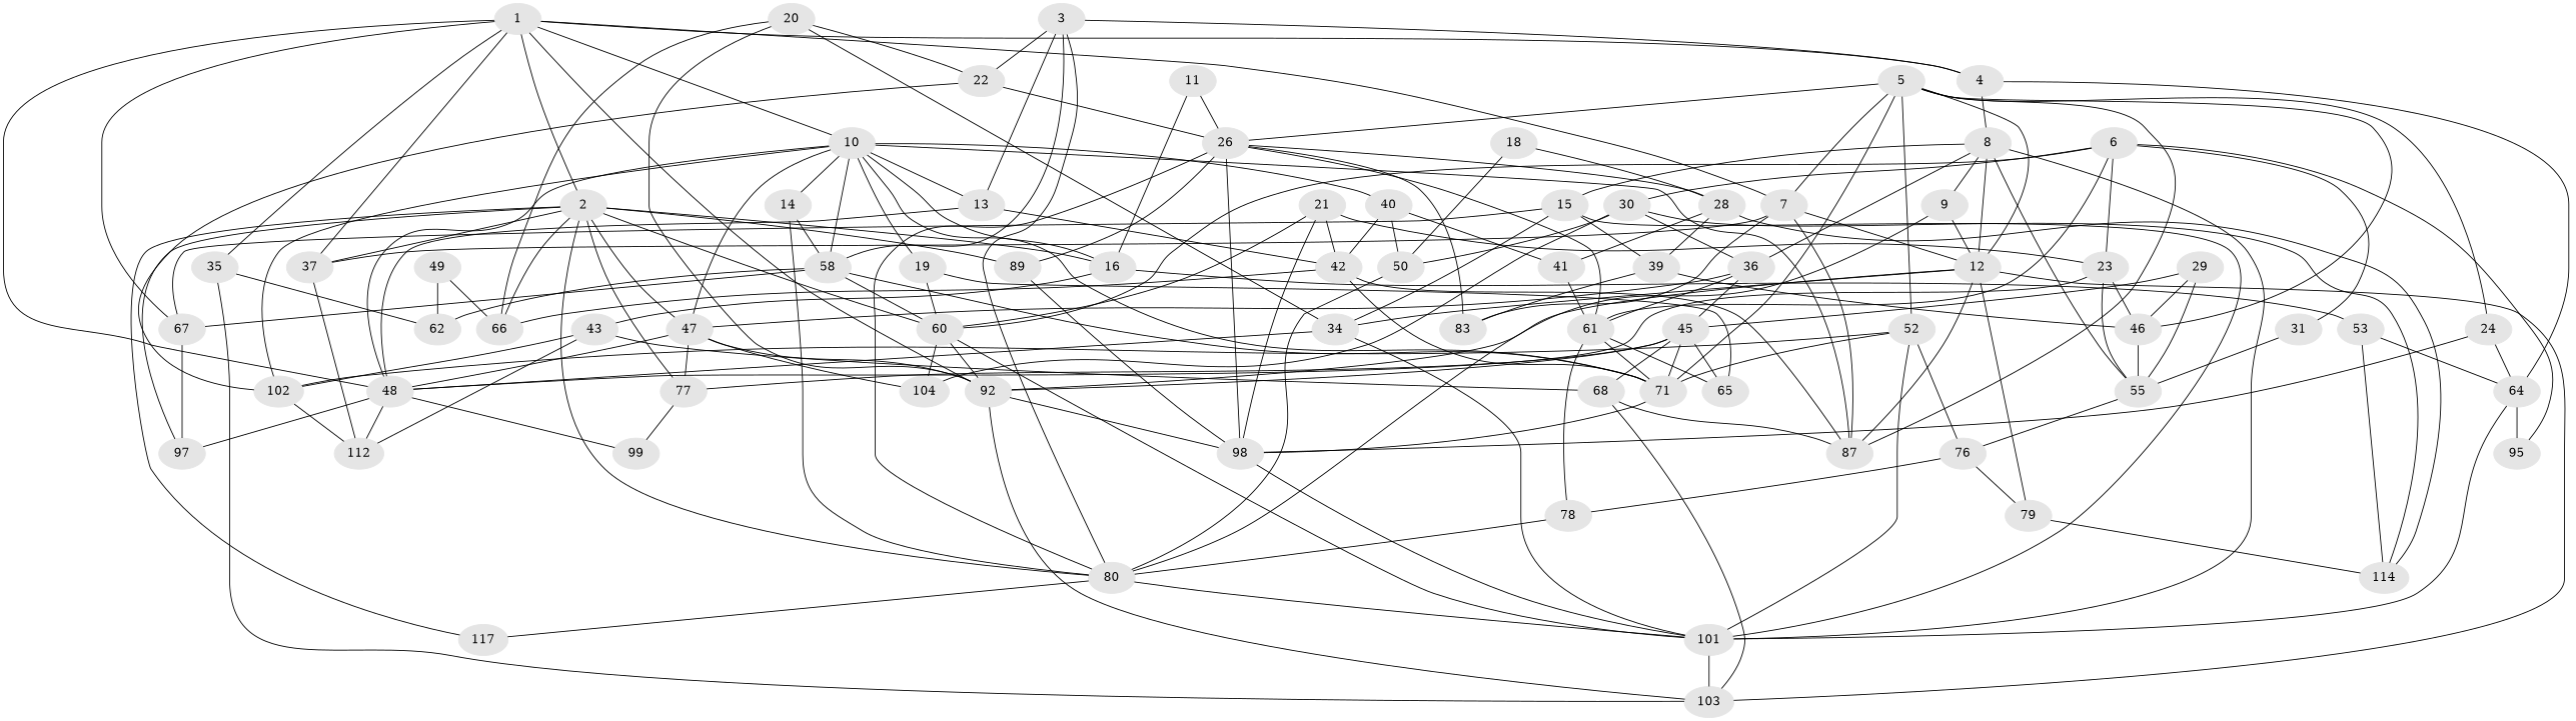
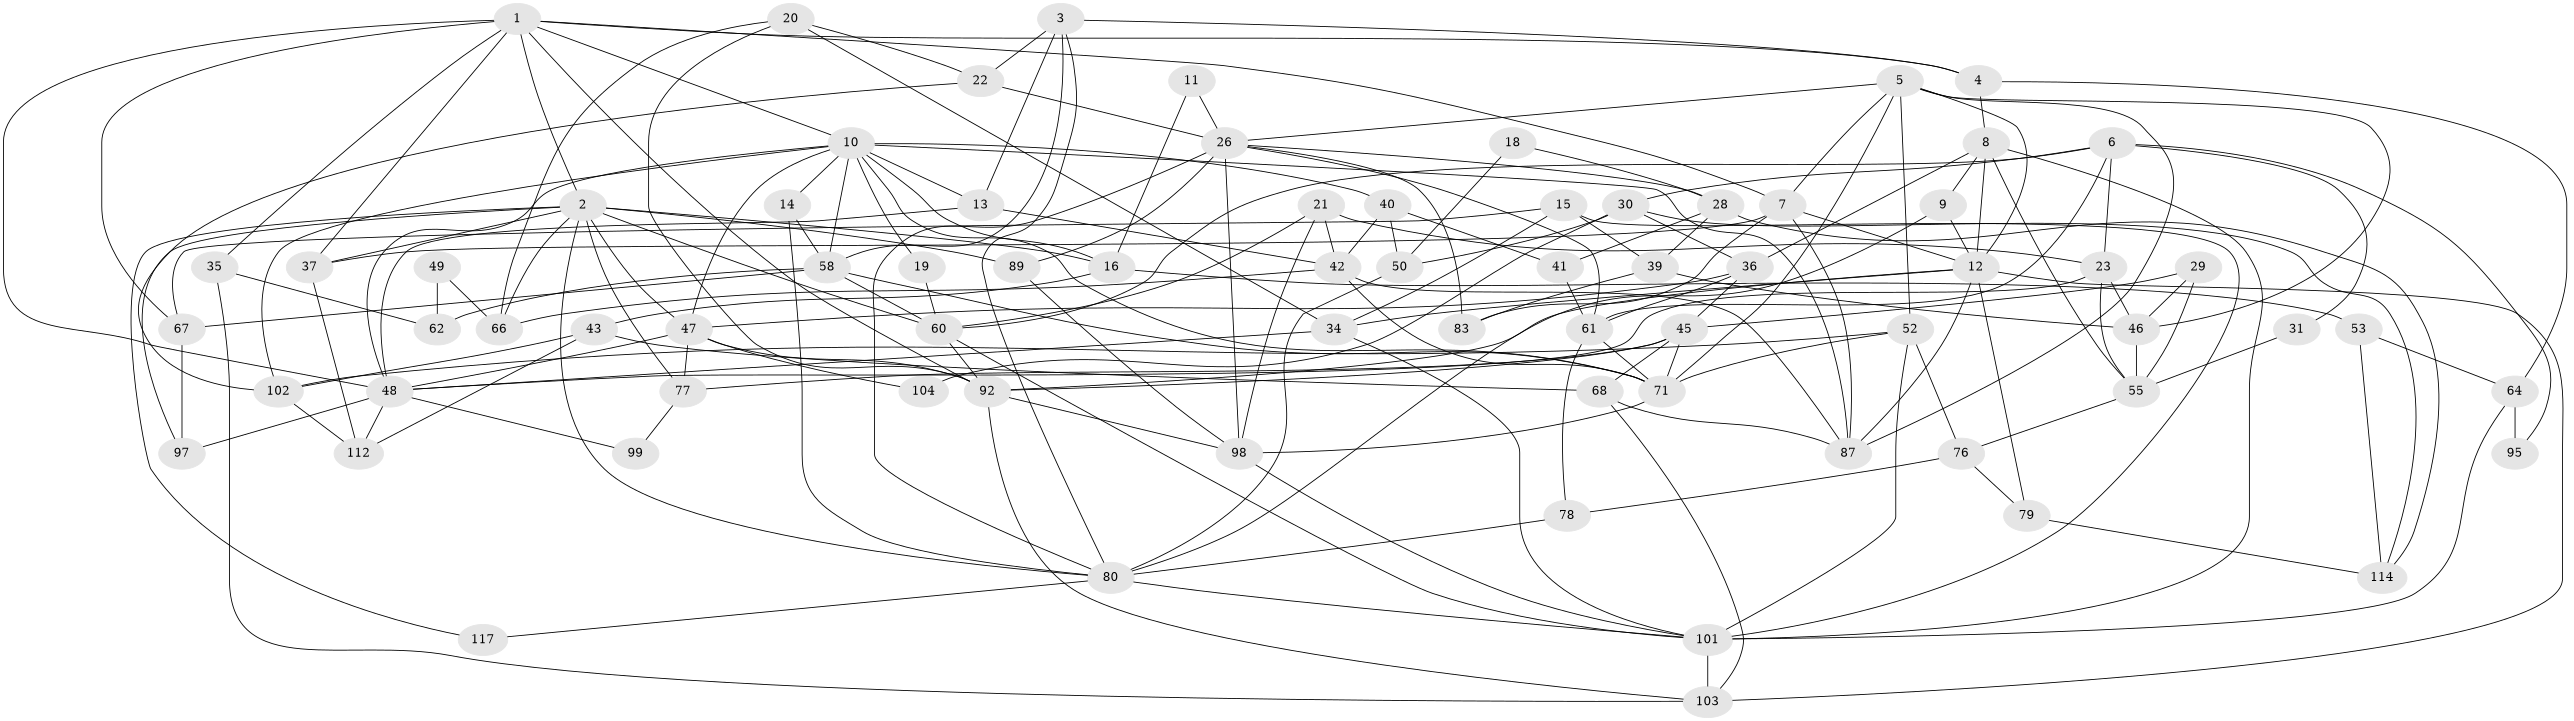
  graph {
    node [color=gray90 style=filled]
    1 [super="+70"]
    2 [super="+32"]
    4 [super="+82"]
    7 [super="+51"]
    10 [super="+27"]
    35
    37 [super="+75"]
    48 [super="+54"]
    67 [super="+100"]
    92 [super="+120"]
    16 [super="+44"]
    47 [super="+109"]
    60 [super="+88"]
    66
    77
    80 [super="+110"]
    89
    97
    117
    8 [super="+69"]
    64
    12 [super="+33"]
    87 [super="+96"]
    83
    13 [super="+119"]
    58 [super="+93"]
    71 [super="+85"]
    14
    19
    40 [super="+57"]
    102
    103 [super="+115"]
    62
    112
    99
    98 [super="+116"]
    43 [super="+81"]
    53
    104
    101 [super="+113"]
    3 [super="+25"]
    22 [super="+72"]
    42 [super="+106"]
    26 [super="+91"]
    9 [super="+17"]
    15 [super="+111"]
    36 [super="+73"]
    55 [super="+84"]
    95
    5 [super="+108"]
-   24
    46 [super="+94"]
    52 [super="+107"]
    34 [super="+86"]
    79
    61 [super="+90"]
    28 [super="+74"]
    76
    6 [super="+105"]
    23 [super="+56"]
    30 [super="+38"]
    31
    50
    114
-   65
    78
    39
    45 [super="+118"]
    41
    11
    68
    18
    20
    21 [super="+59"]
    29
    49
    1 -- 2
    1 -- 4
    1 -- 7
    1 -- 10
    1 -- 35
    1 -- 37
    1 -- 48
    1 -- 67
    1 -- 92
    2 -- 37
    2 -- 16
    2 -- 47
    2 -- 60
    2 -- 66
    2 -- 77
    2 -- 80
    2 -- 89
    2 -- 97
    2 -- 117
    4 -- 8
    4 -- 64
    7 -- 37
    7 -- 12
    7 -- 87
    7 -- 83
    10 -- 48
    10 -- 16
    10 -- 47
    10 -- 87
    10 -- 13
    10 -- 58
    10 -- 71
    10 -- 14
    10 -- 19
    10 -- 40
    10 -- 102
    35 -- 103
    35 -- 62
    37 -- 112
    48 -- 97
    48 -- 112
    48 -- 99
    67 -- 97
    92 -- 103
    92 -- 98
    16 -- 43
    16 -- 53
    47 -- 48
    47 -- 92
    47 -- 77
    47 -- 104
    60 -- 92
-   60 -- 104
    60 -- 101
    77 -- 99
    80 -- 117
    80 -- 101 [weight=2]
    89 -- 98
    8 -- 12
    8 -- 101 [weight=2]
    8 -- 9
-   8 -- 15
    8 -- 36
    8 -- 55
    64 -- 101
    64 -- 95
    12 -- 92
    12 -- 87
    12 -- 103
    12 -- 34
    12 -- 79
    13 -- 48
    13 -- 42
    58 -- 67
    58 -- 60
    58 -- 71
    58 -- 62
    71 -- 98
    14 -- 80
    14 -- 58
    19 -- 60
-   19 -- 65
    40 -- 42
    40 -- 50
    40 -- 41
    102 -- 112
    98 -- 101
    43 -- 102
    43 -- 112
    43 -- 68
    53 -- 64
    53 -- 114
    101 -- 103
    3 -- 4
    3 -- 80
    3 -- 13
    3 -- 58
    3 -- 22
    22 -- 102
    22 -- 26
    42 -- 66
    42 -- 87
    42 -- 71
    26 -- 80
    26 -- 89
    26 -- 83
    26 -- 98
    26 -- 61
    26 -- 28
    9 -- 80
    9 -- 12
    15 -- 67
    15 -- 101
    15 -- 34
    15 -- 39
    36 -- 47
    36 -- 61
    36 -- 45
    55 -- 76
    5 -- 7
    5 -- 12
    5 -- 87
    5 -- 71
    5 -- 26
-   5 -- 24
    5 -- 46
    5 -- 52
-   24 -- 64
-   24 -- 98
    46 -- 55
    52 -- 71
    52 -- 102
    52 -- 101
    52 -- 76
    34 -- 48
    34 -- 101
    79 -- 114
    61 -- 71
-   61 -- 65
    61 -- 78
    28 -- 114
    28 -- 39
    28 -- 41
    76 -- 79
    76 -- 78
    6 -- 60
    6 -- 95
    6 -- 61
    6 -- 23
    6 -- 30
    6 -- 31
    23 -- 48
    23 -- 55
    23 -- 46
    30 -- 104
    30 -- 36 [weight=2]
    30 -- 50
    30 -- 114
    31 -- 55 [weight=2]
    50 -- 80
    78 -- 80
    39 -- 83
    39 -- 46
    45 -- 92
    45 -- 77
    45 -- 71
-   45 -- 65
    45 -- 68
    41 -- 61
    11 -- 16
    11 -- 26
    68 -- 87
    68 -- 103
    18 -- 28
    18 -- 50
    20 -- 92
    20 -- 66
    20 -- 22
    20 -- 34
    21 -- 60
    21 -- 98
    21 -- 42
    21 -- 23
    29 -- 55
    29 -- 46
    29 -- 45
    49 -- 66
    49 -- 62
  }
